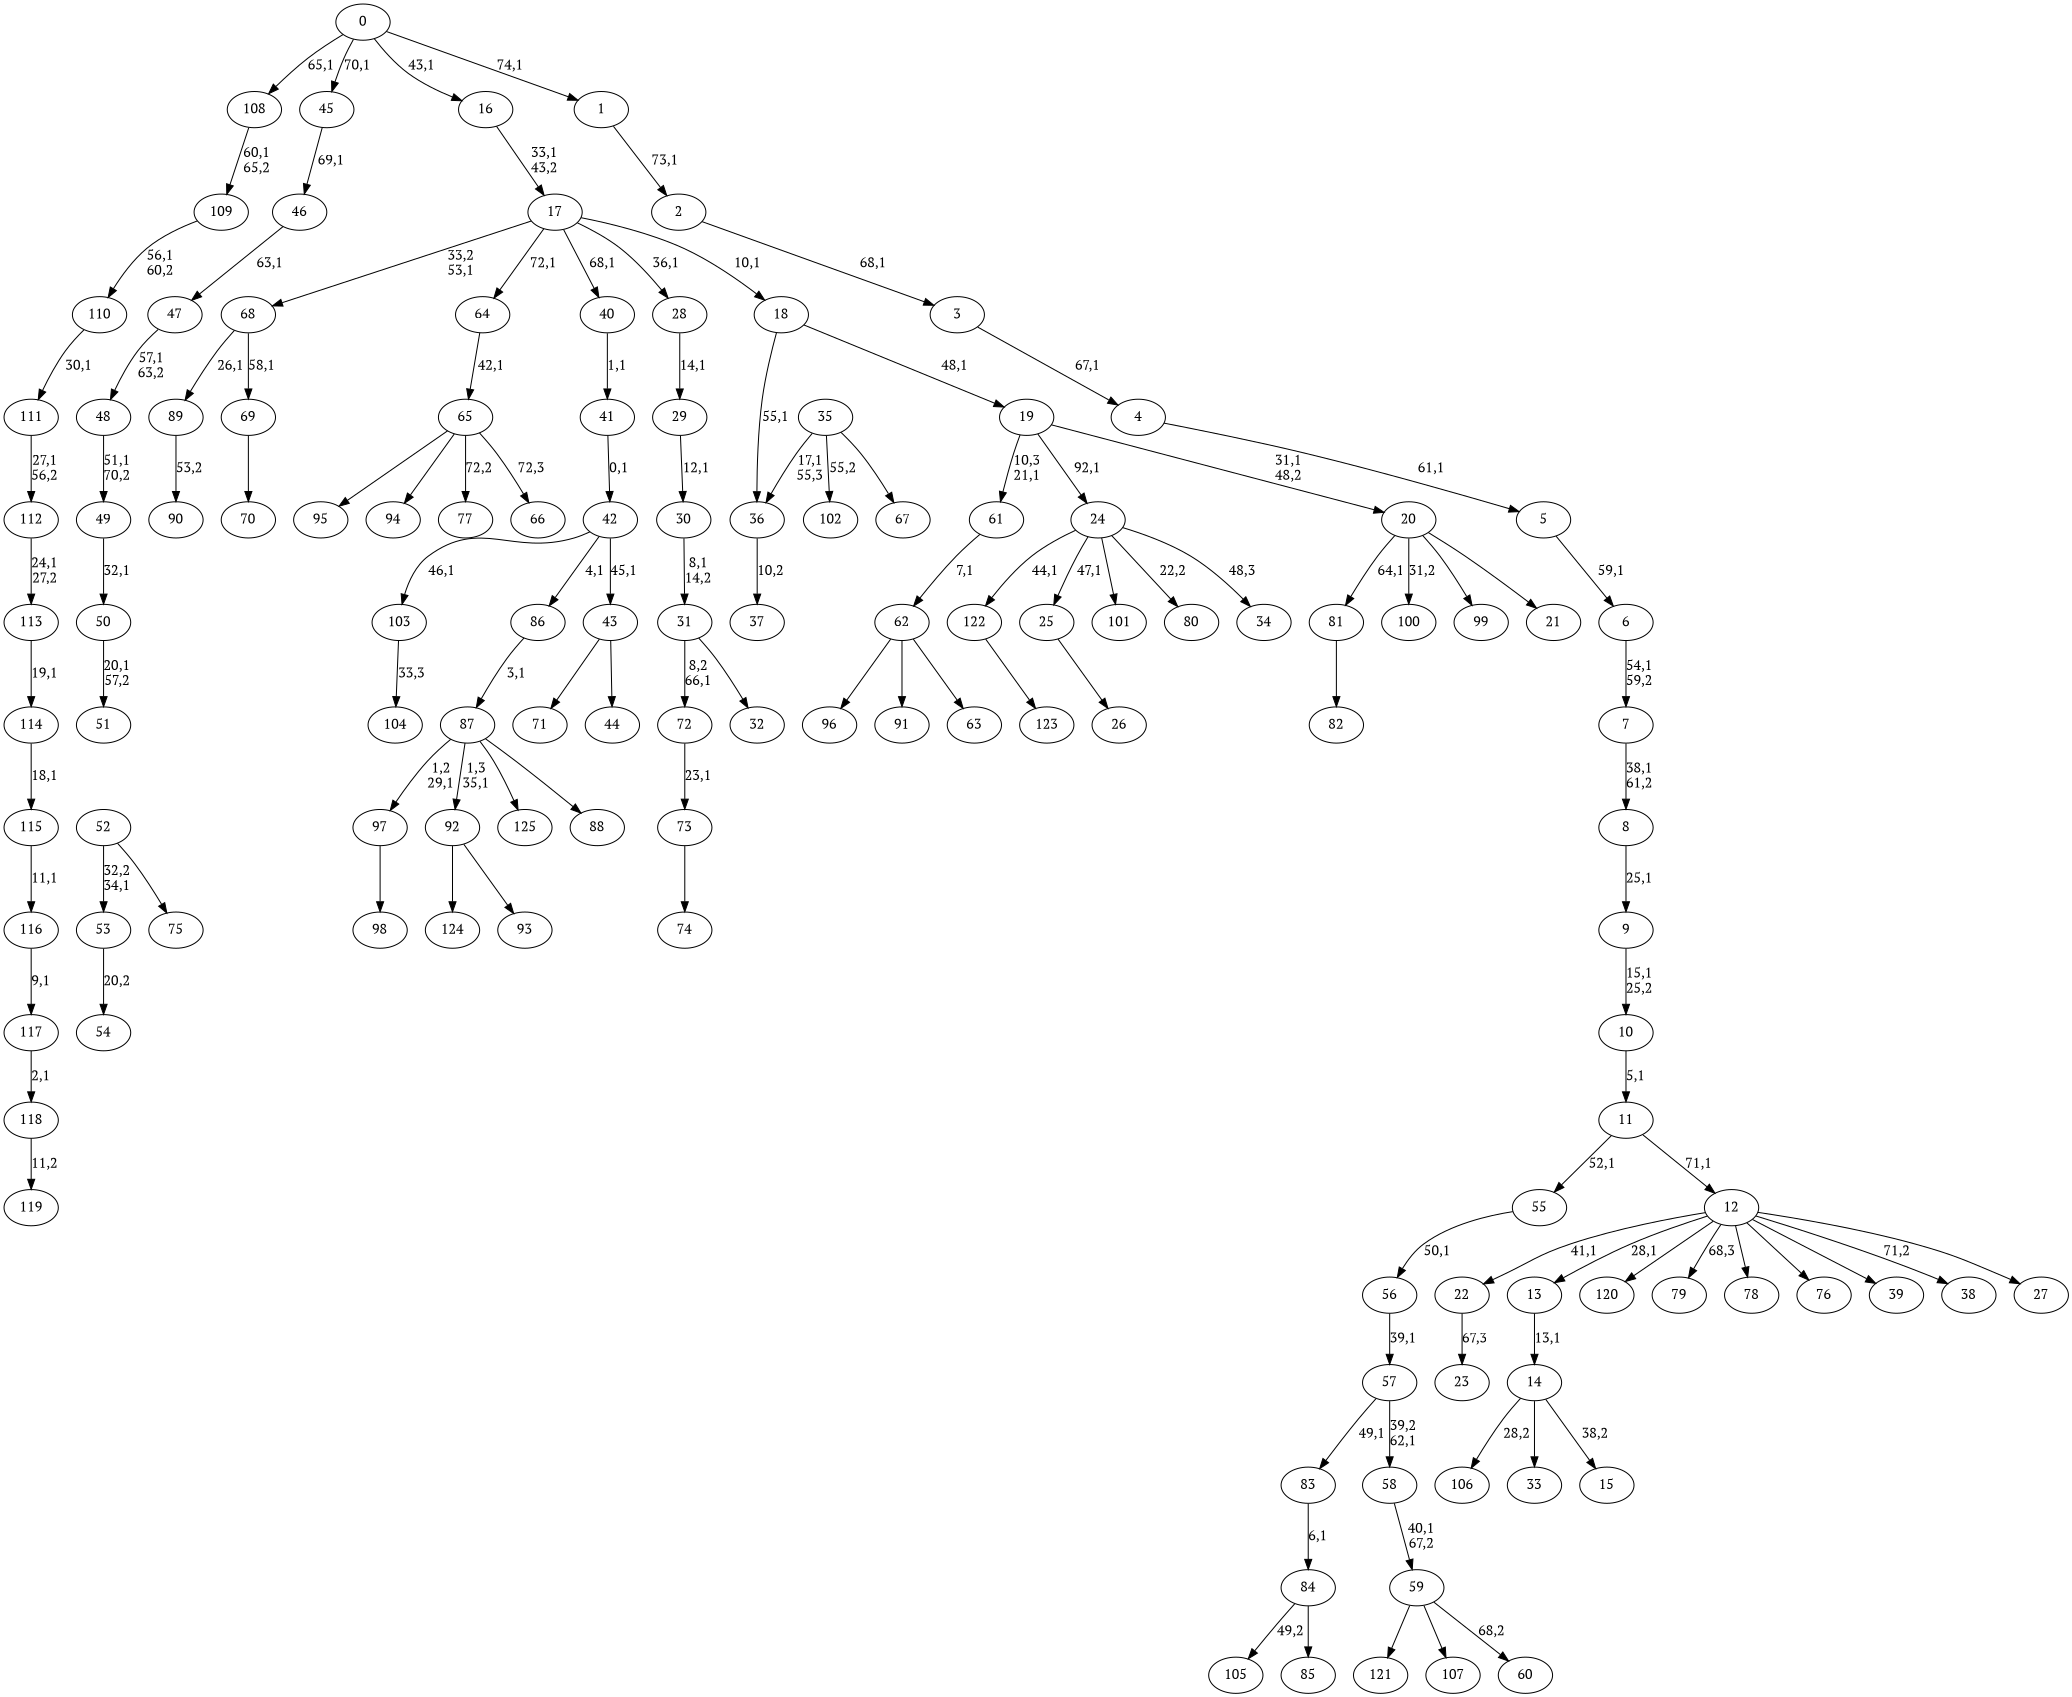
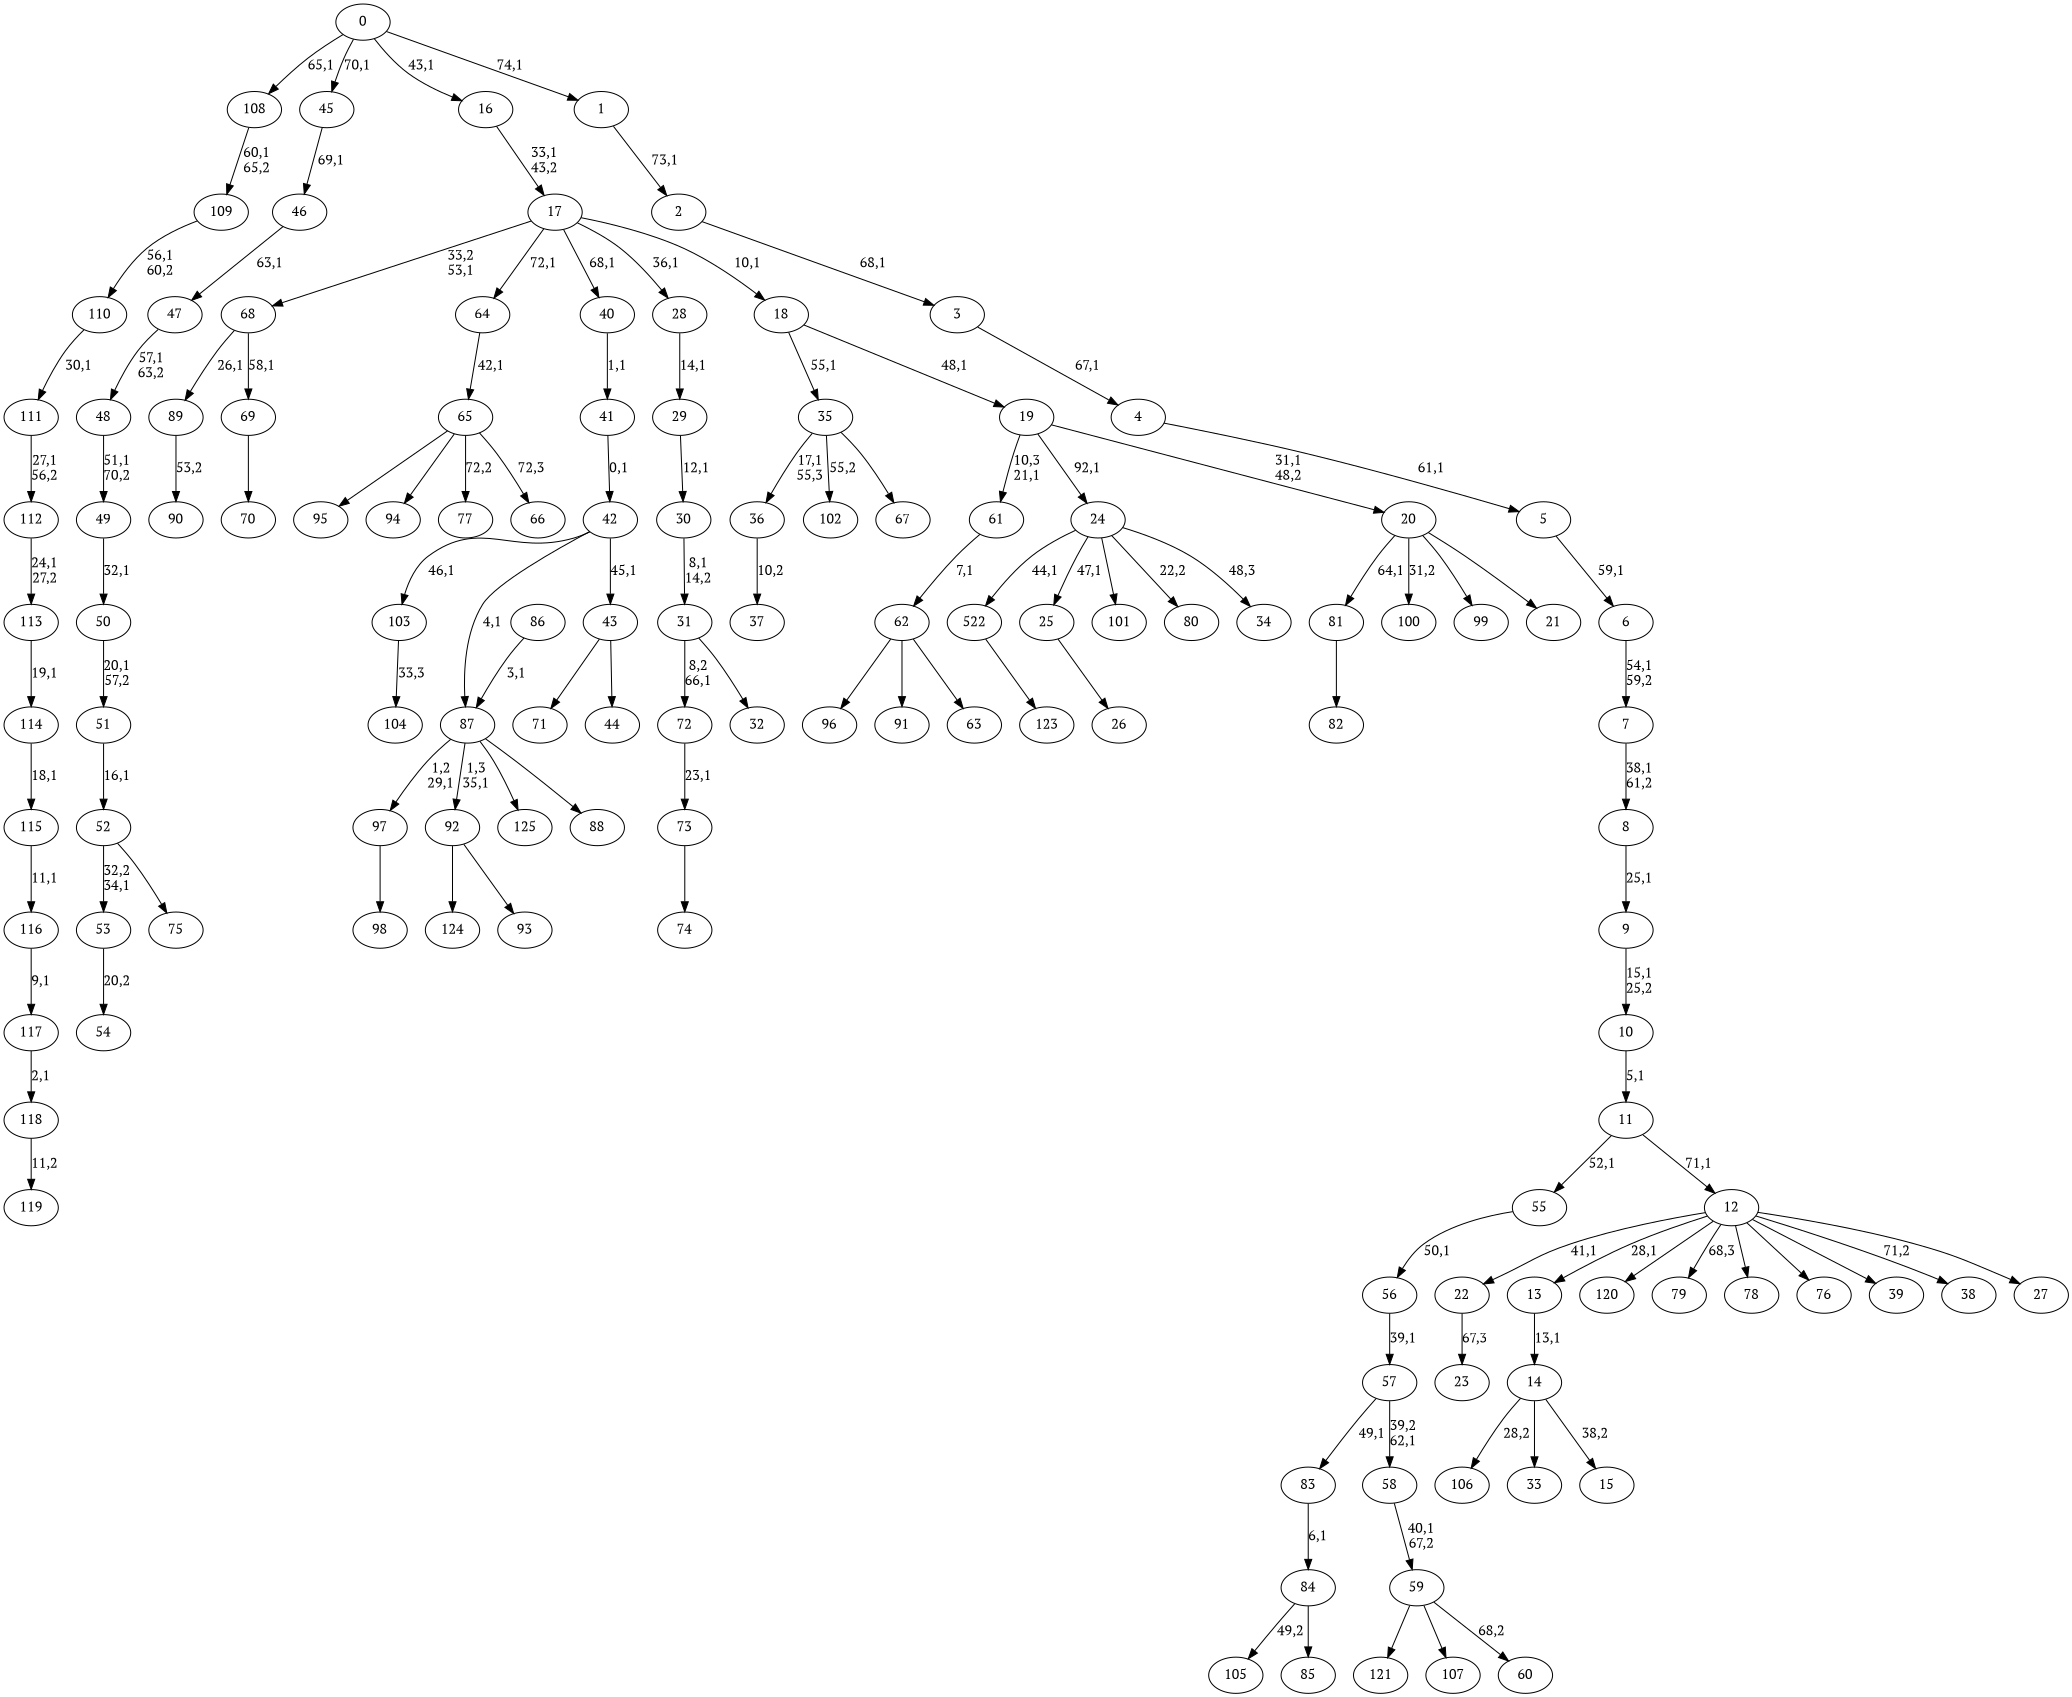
  digraph {
    fontname="PT Serif"
    node [fontname="PT Serif"]
    edge [fontname="PT Serif"]
-   122
+   122 [label=522]
    123
    118
    119
    117
    116
    115
    114
    113
    112
    111
    110
    109
    108
    103
    104
    97
    98
    92
    124
    93
    89
    90
    87
    125
    88
    86
    84
    105
    85
    83
    81
    82
    73
    74
    72
    69
    70
    68
    65
    95
    94
    77
    66
    64
    62
    96
    91
    63
    61
    59
    121
    107
    60
    58
    57
    56
    55
    53
    54
    52
    75
    51
    50
    49
    48
    47
    46
    45
    43
    71
    44
    42
    41
    40
    36
    37
    35
    102
    67
    31
    32
    30
    29
    28
    25
    26
    24
    101
    80
    34
    22
    23
    20
    100
    99
    21
    19
    18
    17
    16
    14
    106
    33
    15
    13
    12
    120
    79
    78
    76
    39
    38
    27
    11
    10
    9
    8
    7
    6
    5
    4
    3
    2
    1
    0
    122 -> 123
    118 -> 119 [label="11,2"]
    117 -> 118 [label="2,1"]
    116 -> 117 [label="9,1"]
    115 -> 116 [label="11,1"]
    114 -> 115 [label="18,1"]
    113 -> 114 [label="19,1"]
    112 -> 113 [label="24,1\n27,2"]
    111 -> 112 [label="27,1\n56,2"]
    110 -> 111 [label="30,1"]
    109 -> 110 [label="56,1\n60,2"]
    108 -> 109 [label="60,1\n65,2"]
    103 -> 104 [label="33,3"]
    97 -> 98
    92 -> 124
    92 -> 93
    89 -> 90 [label="53,2"]
    87 -> 97 [label="1,2\n29,1"]
    87 -> 92 [label="1,3\n35,1"]
    87 -> 125
    87 -> 88
    86 -> 87 [label="3,1"]
    84 -> 105 [label="49,2"]
    84 -> 85
    83 -> 84 [label="6,1"]
    81 -> 82
    73 -> 74
    72 -> 73 [label="23,1"]
    69 -> 70
    68 -> 89 [label="26,1"]
    68 -> 69 [label="58,1"]
    65 -> 95
    65 -> 94
    65 -> 77 [label="72,2"]
    65 -> 66 [label="72,3"]
    64 -> 65 [label="42,1"]
    62 -> 96
    62 -> 91
    62 -> 63
    61 -> 62 [label="7,1"]
    59 -> 121
    59 -> 107
    59 -> 60 [label="68,2"]
    58 -> 59 [label="40,1\n67,2"]
    57 -> 83 [label="49,1"]
    57 -> 58 [label="39,2\n62,1"]
    56 -> 57 [label="39,1"]
    55 -> 56 [label="50,1"]
    53 -> 54 [label="20,2"]
    52 -> 53 [label="32,2\n34,1"]
    52 -> 75
+   51 -> 52 [label="16,1"]
    50 -> 51 [label="20,1\n57,2"]
    49 -> 50 [label="32,1"]
    48 -> 49 [label="51,1\n70,2"]
    47 -> 48 [label="57,1\n63,2"]
    46 -> 47 [label="63,1"]
    45 -> 46 [label="69,1"]
    43 -> 71
    43 -> 44
    42 -> 103 [label="46,1"]
-   42 -> 86 [label="4,1"]
+   42 -> 87 [label="4,1"]
    42 -> 43 [label="45,1"]
    41 -> 42 [label="0,1"]
    40 -> 41 [label="1,1"]
    36 -> 37 [label="10,2"]
    35 -> 36 [label="17,1\n55,3"]
    35 -> 102 [label="55,2"]
    35 -> 67
    31 -> 72 [label="8,2\n66,1"]
    31 -> 32
    30 -> 31 [label="8,1\n14,2"]
    29 -> 30 [label="12,1"]
    28 -> 29 [label="14,1"]
    25 -> 26
    24 -> 122 [label="44,1"]
    24 -> 25 [label="47,1"]
    24 -> 101
    24 -> 80 [label="22,2"]
    24 -> 34 [label="48,3"]
    22 -> 23 [label="67,3"]
    20 -> 81 [label="64,1"]
    20 -> 100 [label="31,2"]
    20 -> 99
    20 -> 21
    19 -> 61 [label="10,3\n21,1"]
    19 -> 24 [label="92,1"]
    19 -> 20 [label="31,1\n48,2"]
-   18 -> 36 [label="55,1"]
+   18 -> 35 [label="55,1"]
    18 -> 19 [label="48,1"]
    17 -> 68 [label="33,2\n53,1"]
    17 -> 64 [label="72,1"]
    17 -> 40 [label="68,1"]
    17 -> 28 [label="36,1"]
    17 -> 18 [label="10,1"]
    16 -> 17 [label="33,1\n43,2"]
    14 -> 106 [label="28,2"]
    14 -> 33
    14 -> 15 [label="38,2"]
    13 -> 14 [label="13,1"]
    12 -> 22 [label="41,1"]
    12 -> 13 [label="28,1"]
    12 -> 120
    12 -> 79 [label="68,3"]
    12 -> 78
    12 -> 76
    12 -> 39
    12 -> 38 [label="71,2"]
    12 -> 27
    11 -> 55 [label="52,1"]
    11 -> 12 [label="71,1"]
    10 -> 11 [label="5,1"]
    9 -> 10 [label="15,1\n25,2"]
    8 -> 9 [label="25,1"]
    7 -> 8 [label="38,1\n61,2"]
    6 -> 7 [label="54,1\n59,2"]
    5 -> 6 [label="59,1"]
    4 -> 5 [label="61,1"]
    3 -> 4 [label="67,1"]
    2 -> 3 [label="68,1"]
    1 -> 2 [label="73,1"]
    0 -> 108 [label="65,1"]
    0 -> 45 [label="70,1"]
    0 -> 16 [label="43,1"]
    0 -> 1 [label="74,1"]
  }
